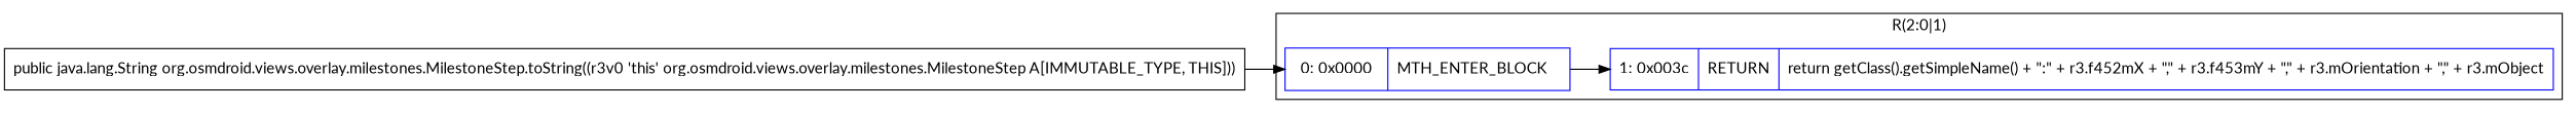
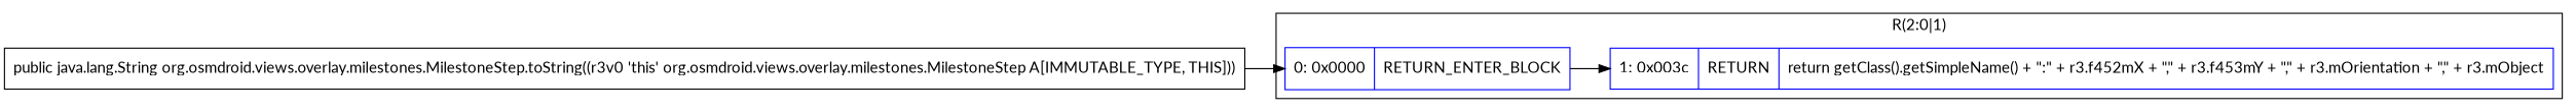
  digraph {
    rankdir=LR
    fontname=Lato
    node [color=blue shape=record fontname=Lato]
    edge [fontname=Lato]
-   n1 [label="{0\:\ 0x0000|MTH_ENTER_BLOCK\l}"]
+   n1 [label="{0\:\ 0x0000|RETURN_ENTER_BLOCK\l}"]
    n2 [label="{1\:\ 0x003c|RETURN\l|return getClass().getSimpleName() + \":\" + r3.f452mX + \",\" + r3.f453mY + \",\" + r3.mOrientation + \",\" + r3.mObject\l}"]
    n3 [label="{public java.lang.String org.osmdroid.views.overlay.milestones.MilestoneStep.toString((r3v0 'this' org.osmdroid.views.overlay.milestones.MilestoneStep A[IMMUTABLE_TYPE, THIS])) }" color=""]
    subgraph cluster_1 {
      label="R(2:0|1)"
      n1
      n2
    }
    n1 -> n2
    n3 -> n1
  }
